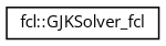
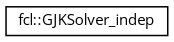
  digraph {
    rankdir=TB
    fontname="Open Sans"
-   n1 [color=black fillcolor=white fontname="Open Sans" fontsize=10 height=0.2 label="fcl::GJKSolver_fcl" shape=record style=filled width=0.4]
+   n1 [color=black fillcolor=white fontname="Open Sans" fontsize=10 height=0.2 label="fcl::GJKSolver_indep" shape=record style=filled width=0.4]
  }
